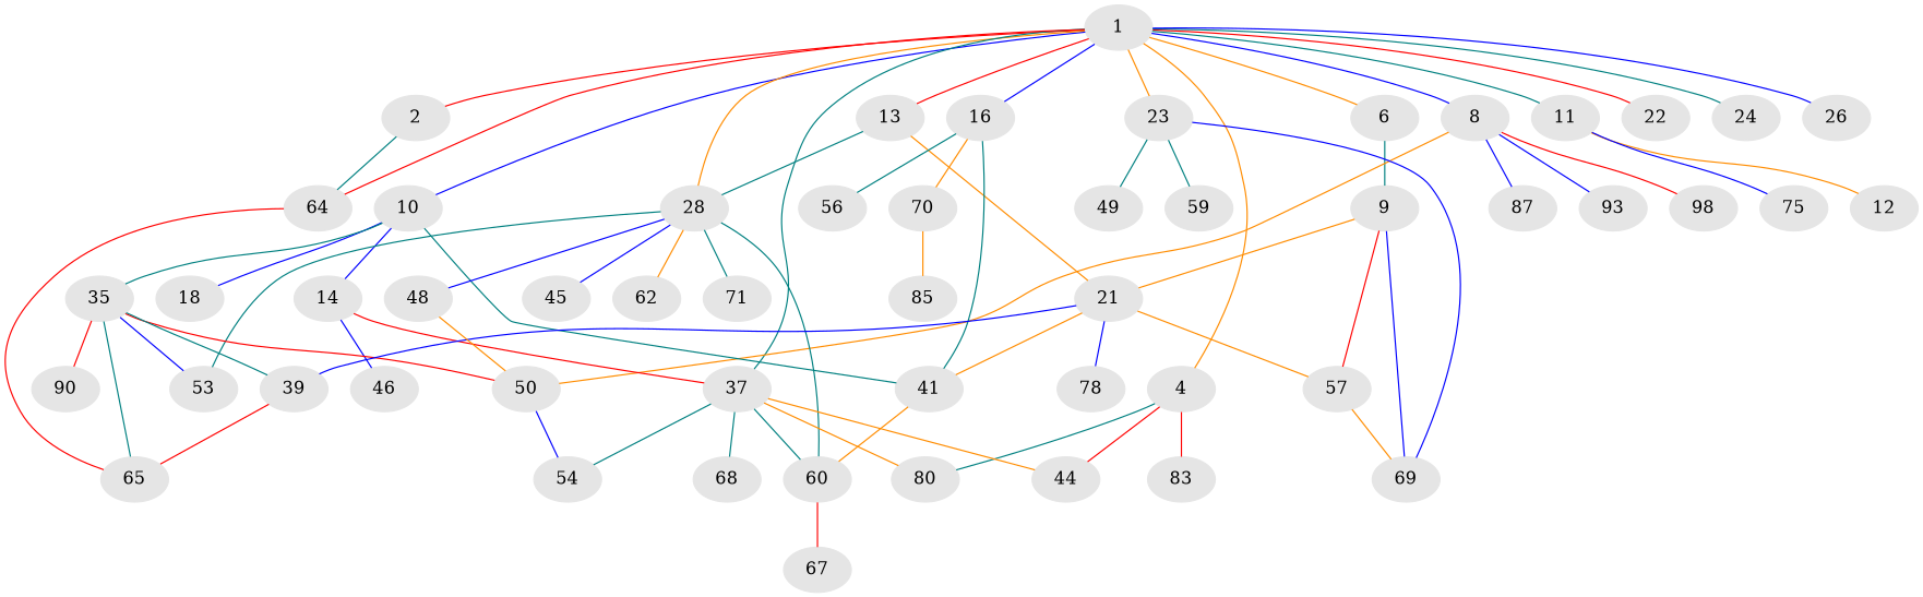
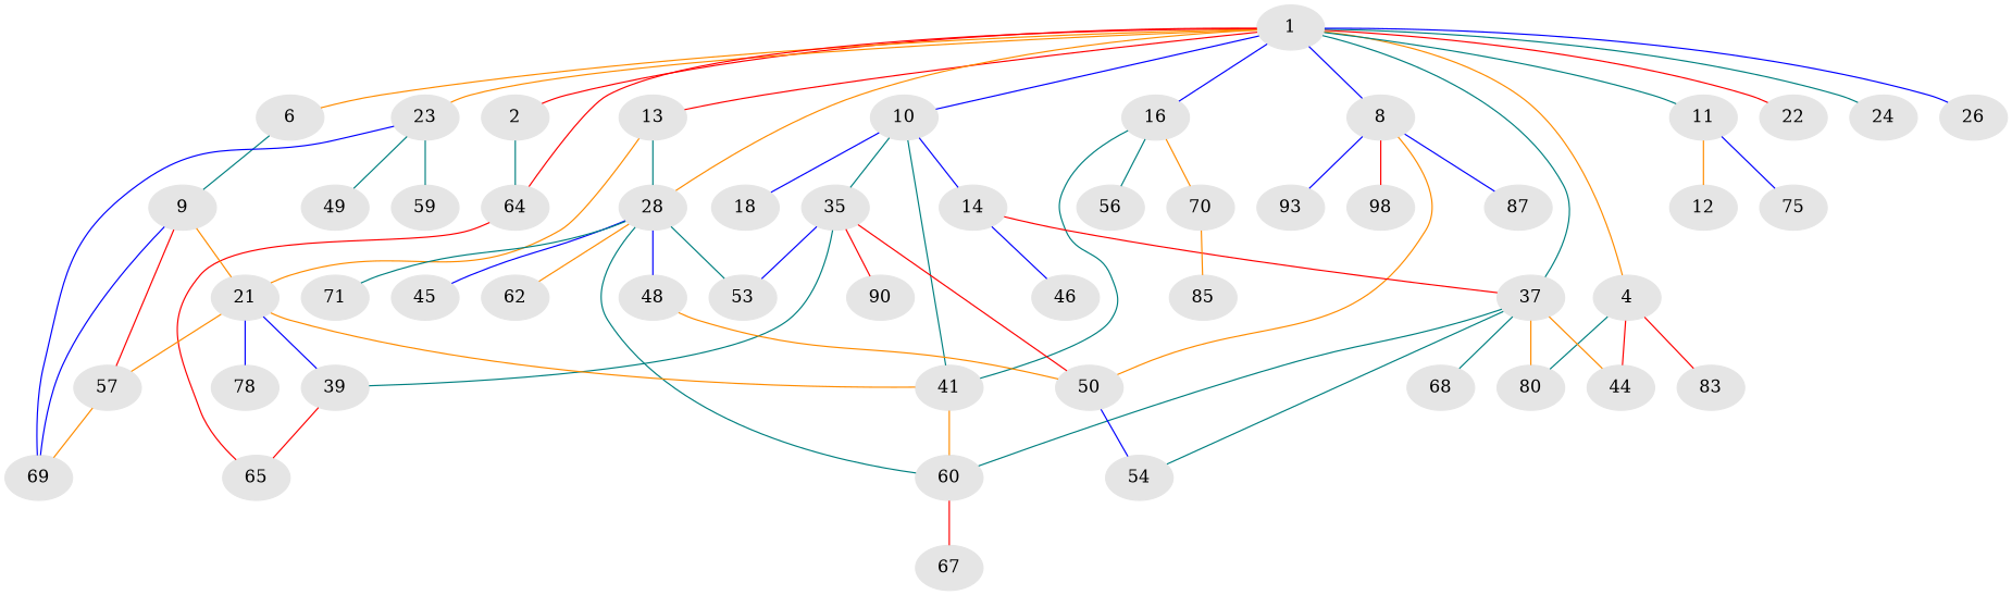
  graph {
    node [color=gray90 style=filled]
    edge [color=teal]
    1 [super="+3"]
    2
    4 [super="+19"]
    6
    8 [super="+20"]
    10
    11
    13 [super="+61"]
    16 [super="+88+31"]
    22 [super="+102+38+73"]
    23 [super="+29+81+25+27"]
    24 [super="+33"]
    26
    28 [super="+76+30+52"]
    37 [super="+42+66"]
    64
    44
    80 [super="+84"]
    83
    9 [super="+17"]
    50 [super="+63+100"]
    87
    93
    98
    14
    18 [super="+40"]
    35 [super="+47+43"]
    41 [super="+77"]
    12
    75
    21 [super="+58+34"]
    56
    70
    69 [super="+96"]
    49
    59
    45
    48
    53
    60
    62
    71
    54
    68
    65
    57
    39
    78
    46
    90
    85 [super="+99"]
    67
    1 -- 2 [color=red]
    1 -- 4 [color=darkorange]
    1 -- 6 [color=darkorange]
    1 -- 8 [color=blue]
    1 -- 10 [color=blue]
    1 -- 11 [weight=2]
    1 -- 13 [color=red]
    1 -- 16 [color=blue]
    1 -- 22 [color=red]
    1 -- 23 [color=darkorange]
    1 -- 24
    1 -- 26 [color=blue]
    1 -- 28 [color=darkorange weight=2]
    1 -- 37 [weight=2]
    1 -- 64 [color=red]
    2 -- 64
    4 -- 44 [color=red]
    4 -- 80
    4 -- 83 [color=red]
    6 -- 9
    8 -- 50 [color=darkorange]
    8 -- 87 [color=blue]
    8 -- 93 [color=blue]
    8 -- 98 [color=red]
    10 -- 14 [color=blue]
    10 -- 18 [color=blue]
    10 -- 35
    10 -- 41
    11 -- 12 [color=darkorange]
    11 -- 75 [color=blue]
    13 -- 28 [weight=2]
    13 -- 21 [color=darkorange]
    16 -- 41
    16 -- 56
    16 -- 70 [color=darkorange]
    23 -- 69 [color=blue]
    23 -- 49
    23 -- 59
    28 -- 45 [color=blue]
    28 -- 48 [color=blue]
    28 -- 53
    28 -- 60
    28 -- 62 [color=darkorange]
    28 -- 71
    37 -- 44 [color=darkorange]
    37 -- 80 [color=darkorange]
    37 -- 60
    37 -- 54
    37 -- 68
    64 -- 65 [color=red]
    9 -- 21 [color=darkorange]
    9 -- 69 [color=blue]
    9 -- 57 [color=red]
    50 -- 54 [color=blue]
    14 -- 37 [color=red]
    14 -- 46 [color=blue]
    35 -- 50 [color=red]
    35 -- 53 [color=blue]
-   35 -- 65
    35 -- 39
    35 -- 90 [color=red]
    41 -- 60 [color=darkorange]
    21 -- 41 [color=darkorange]
    21 -- 57 [color=darkorange]
    21 -- 39 [color=blue]
    21 -- 78 [color=blue]
    70 -- 85 [color=darkorange]
    48 -- 50 [color=darkorange]
    60 -- 67 [color=red]
    57 -- 69 [color=darkorange]
    39 -- 65 [color=red]
  }
